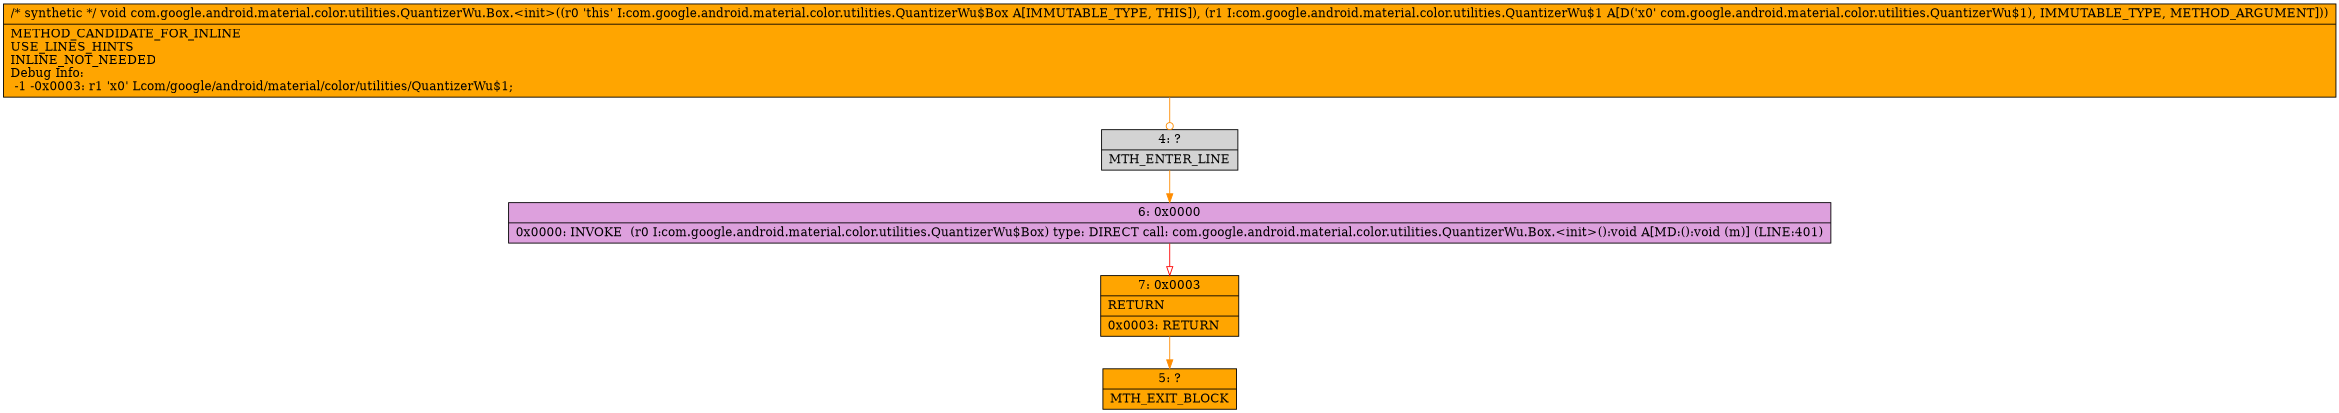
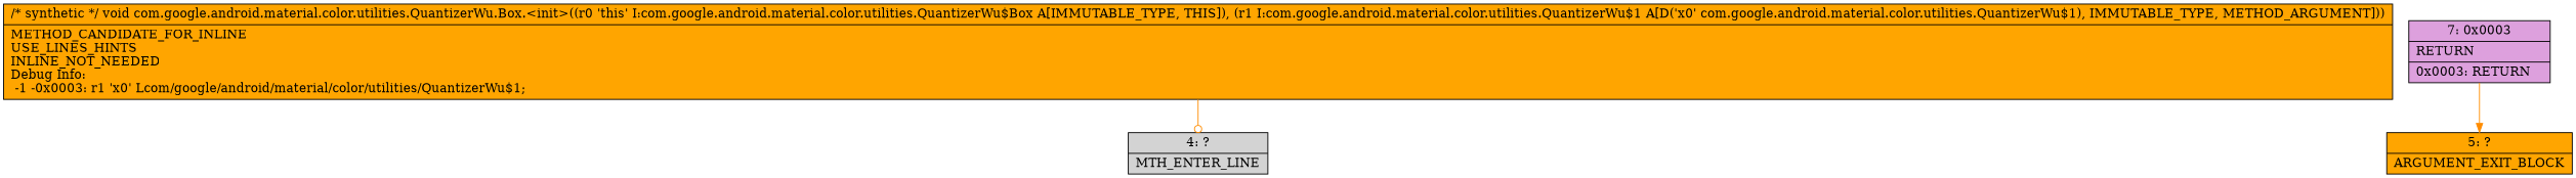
  digraph {
    node [fillcolor=plum shape=record style=filled]
    edge [arrowhead=normal color=darkorange]
    n1 [fillcolor=lightgrey label="{4\:\ ?|MTH_ENTER_LINE\l}"]
-   n2 [label="{6\:\ 0x0000|0x0000: INVOKE  (r0 I:com.google.android.material.color.utilities.QuantizerWu$Box) type: DIRECT call: com.google.android.material.color.utilities.QuantizerWu.Box.\<init\>():void A[MD:():void (m)] (LINE:401)\l}"]
-   n3 [fillcolor=orange label="{7\:\ 0x0003|RETURN\l|0x0003: RETURN   \l}"]
-   n4 [fillcolor=orange label="{5\:\ ?|MTH_EXIT_BLOCK\l}"]
+   n3 [label="{7\:\ 0x0003|RETURN\l|0x0003: RETURN   \l}"]
+   n4 [fillcolor=orange label="{5\:\ ?|ARGUMENT_EXIT_BLOCK\l}"]
    n5 [fillcolor=orange label="{\/* synthetic *\/ void com.google.android.material.color.utilities.QuantizerWu.Box.\<init\>((r0 'this' I:com.google.android.material.color.utilities.QuantizerWu$Box A[IMMUTABLE_TYPE, THIS]), (r1 I:com.google.android.material.color.utilities.QuantizerWu$1 A[D('x0' com.google.android.material.color.utilities.QuantizerWu$1), IMMUTABLE_TYPE, METHOD_ARGUMENT]))  | METHOD_CANDIDATE_FOR_INLINE\lUSE_LINES_HINTS\lINLINE_NOT_NEEDED\lDebug Info:\l  \-1 \-0x0003: r1 'x0' Lcom\/google\/android\/material\/color\/utilities\/QuantizerWu$1;\l}"]
-   n1 -> n2
-   n2 -> n3 [arrowhead=onormal color=red]
    n3 -> n4
    n5 -> n1 [arrowhead=odot]
  }
